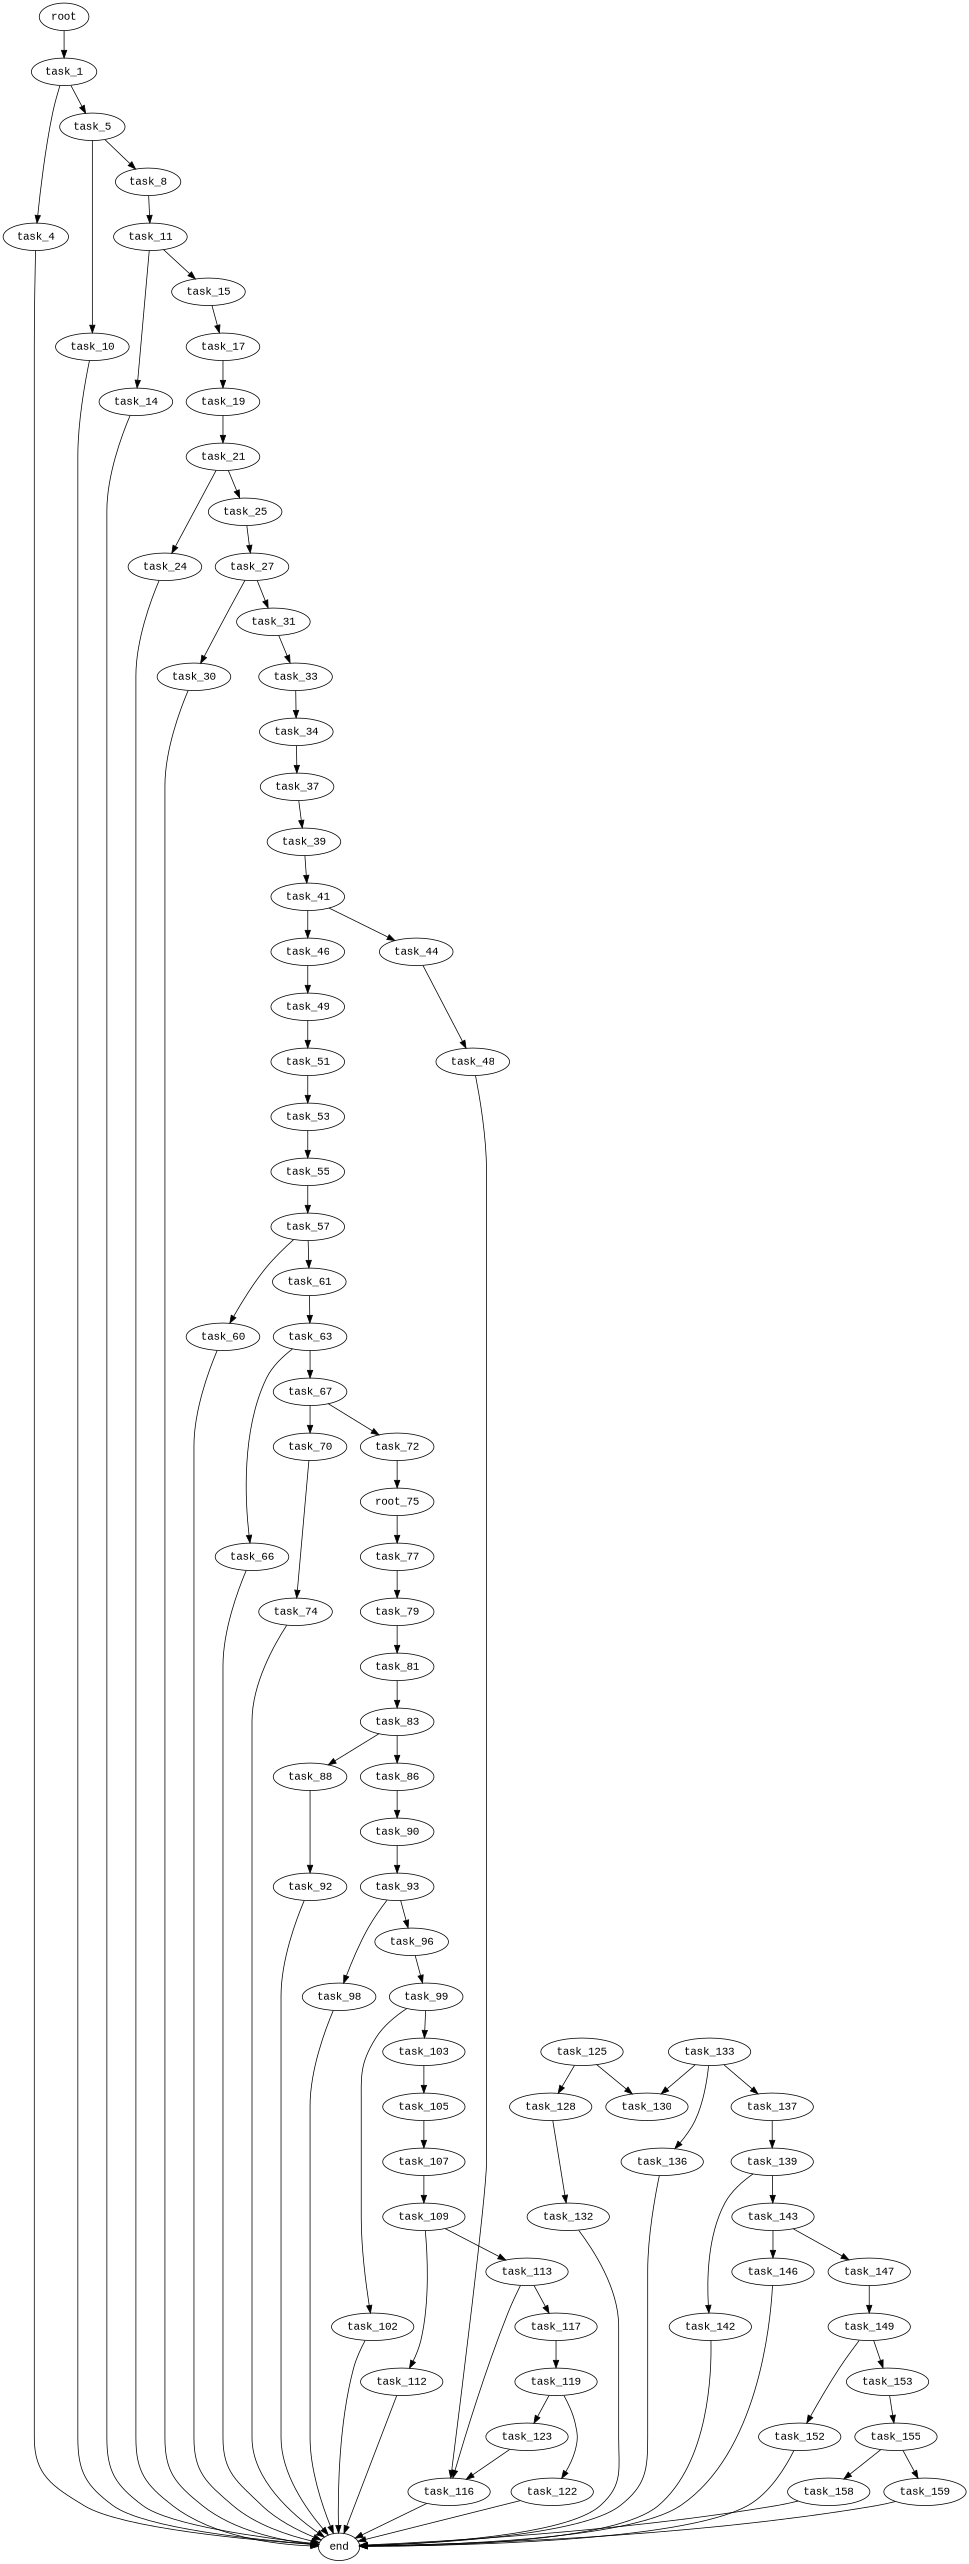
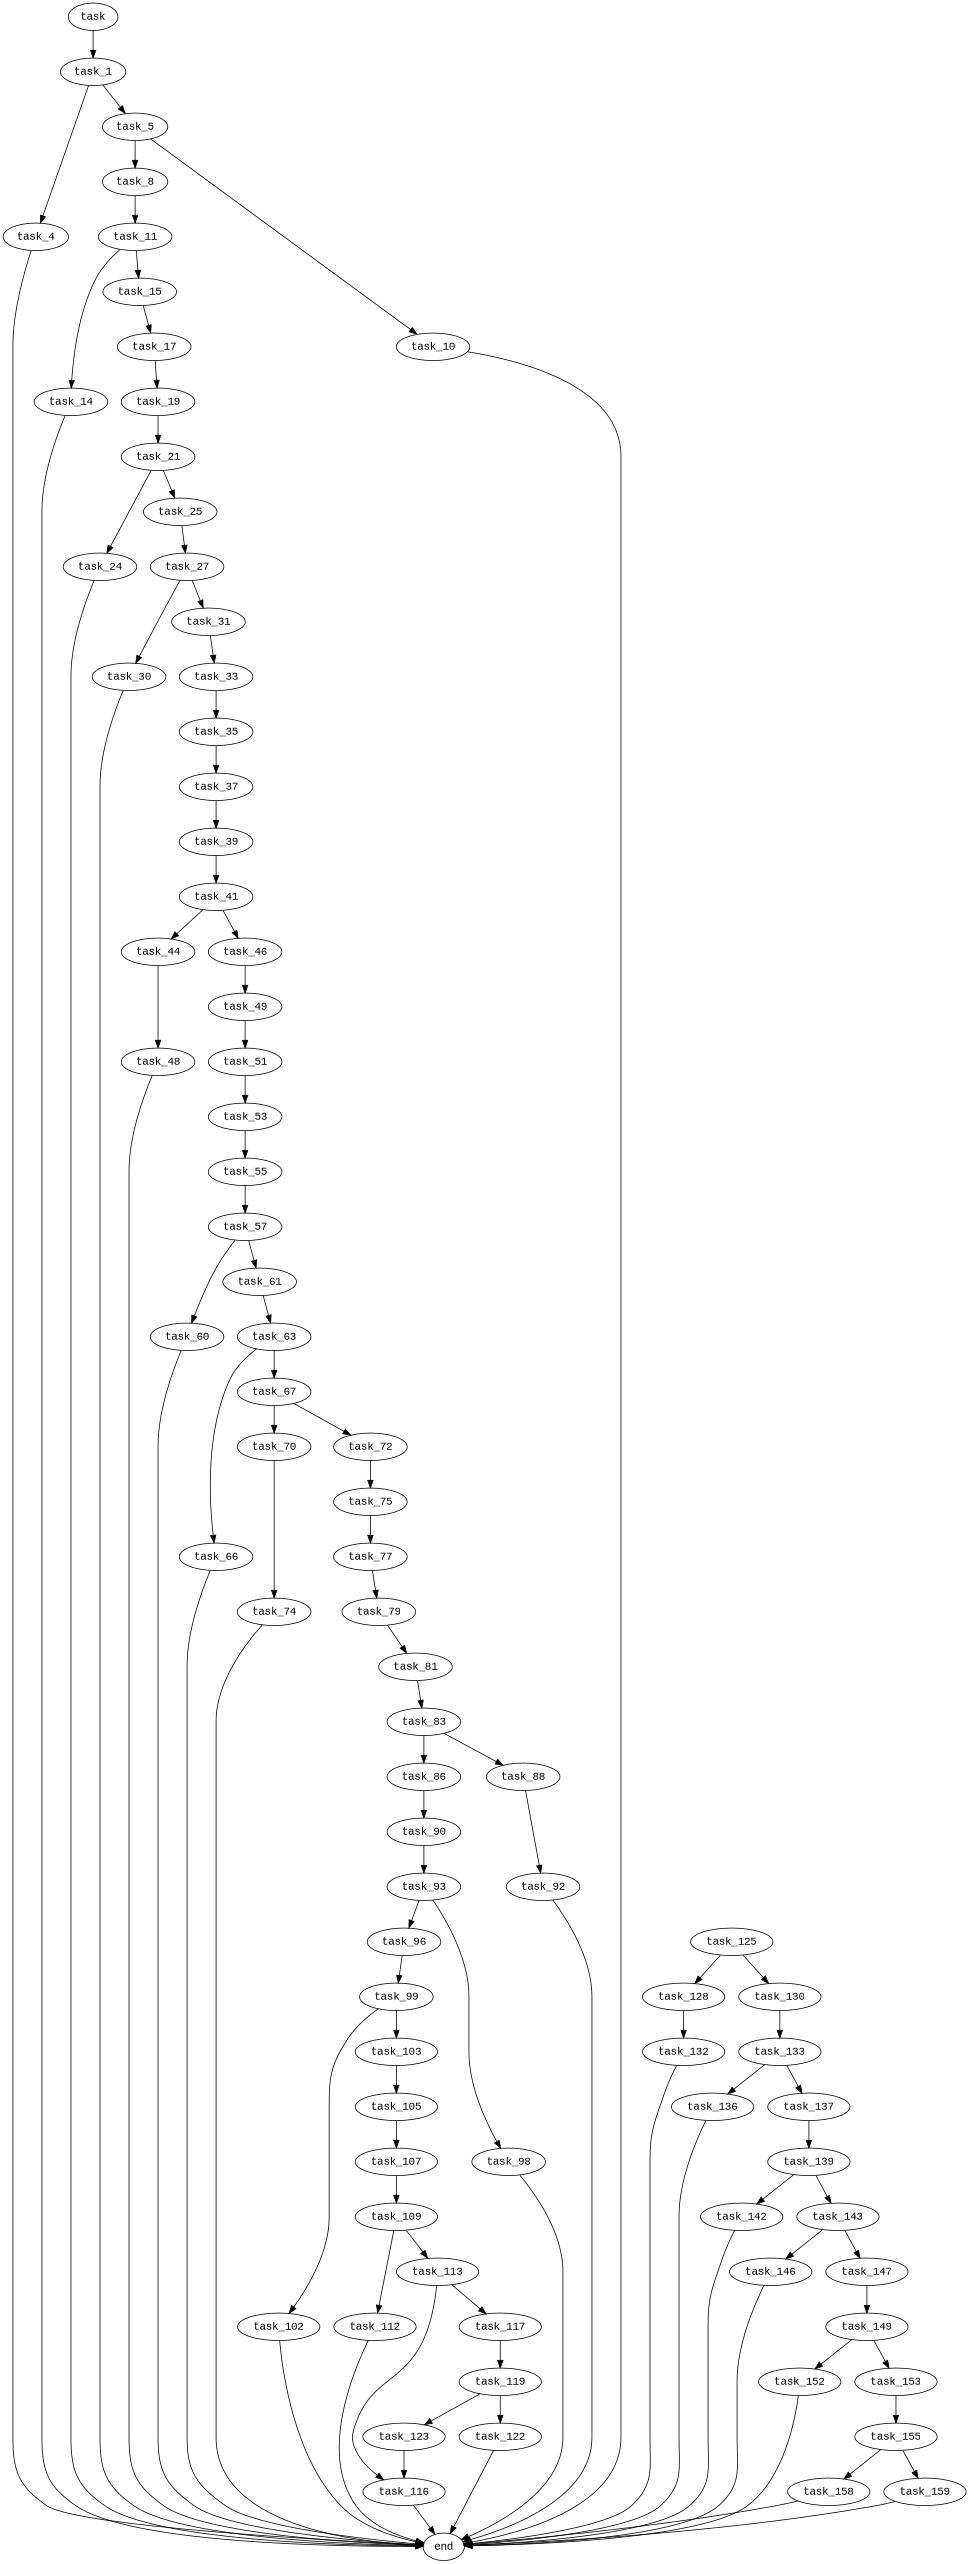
  digraph {
    fontname="Liberation Mono"
    node [fontname="Liberation Mono"]
    edge [fontname="Liberation Mono"]
-   root
+   root [label=task]
    task_1
    task_4
    task_5
    end
    task_8
    task_10
    task_11
    task_14
    task_15
    task_17
    task_19
    task_21
    task_24
    task_25
    task_27
    task_30
    task_31
    task_33
-   task_35 [label=task_34]
+   task_35
    task_37
    task_39
    task_41
    task_44
    task_46
    task_48
    task_49
    task_51
    task_53
    task_55
    task_57
    task_60
    task_61
    task_63
    task_66
    task_67
    task_70
    task_72
    task_74
-   task_75 [label=root_75]
+   task_75
    task_77
    task_79
    task_81
    task_83
    task_86
    task_88
    task_90
    task_92
    task_93
    task_96
    task_98
    task_99
    task_102
    task_103
    task_105
    task_107
    task_109
    task_112
    task_113
    task_116
    task_117
    task_119
    task_122
    task_123
    task_125
    task_128
    task_130
    task_132
    task_133
    task_136
    task_137
    task_139
    task_142
    task_143
    task_146
    task_147
    task_149
    task_152
    task_153
    task_155
    task_158
    task_159
    root -> task_1
    task_1 -> task_4
    task_1 -> task_5
    task_4 -> end
    task_5 -> task_8
    task_5 -> task_10
    task_8 -> task_11
    task_10 -> end
    task_11 -> task_14
    task_11 -> task_15
    task_14 -> end
    task_15 -> task_17
    task_17 -> task_19
    task_19 -> task_21
    task_21 -> task_24
    task_21 -> task_25
    task_24 -> end
    task_25 -> task_27
    task_27 -> task_30
    task_27 -> task_31
    task_30 -> end
    task_31 -> task_33
    task_33 -> task_35
    task_35 -> task_37
    task_37 -> task_39
    task_39 -> task_41
    task_41 -> task_44
    task_41 -> task_46
    task_44 -> task_48
    task_46 -> task_49
-   task_48 -> task_116
+   task_48 -> end
    task_49 -> task_51
    task_51 -> task_53
    task_53 -> task_55
    task_55 -> task_57
    task_57 -> task_60
    task_57 -> task_61
    task_60 -> end
    task_61 -> task_63
    task_63 -> task_66
    task_63 -> task_67
    task_66 -> end
    task_67 -> task_70
    task_67 -> task_72
    task_70 -> task_74
    task_72 -> task_75
    task_74 -> end
    task_75 -> task_77
    task_77 -> task_79
    task_79 -> task_81
    task_81 -> task_83
    task_83 -> task_86
    task_83 -> task_88
    task_86 -> task_90
    task_88 -> task_92
    task_90 -> task_93
    task_92 -> end
    task_93 -> task_96
    task_93 -> task_98
    task_96 -> task_99
    task_98 -> end
    task_99 -> task_102
    task_99 -> task_103
    task_102 -> end
    task_103 -> task_105
    task_105 -> task_107
    task_107 -> task_109
    task_109 -> task_112
    task_109 -> task_113
    task_112 -> end
    task_113 -> task_116
    task_113 -> task_117
    task_116 -> end
    task_117 -> task_119
    task_119 -> task_122
    task_119 -> task_123
    task_122 -> end
    task_123 -> task_116
    task_125 -> task_128
    task_125 -> task_130
    task_128 -> task_132
-   task_133 -> task_130
+   task_130 -> task_133
    task_132 -> end
    task_133 -> task_136
    task_133 -> task_137
    task_136 -> end
    task_137 -> task_139
    task_139 -> task_142
    task_139 -> task_143
    task_142 -> end
    task_143 -> task_146
    task_143 -> task_147
    task_146 -> end
    task_147 -> task_149
    task_149 -> task_152
    task_149 -> task_153
    task_152 -> end
    task_153 -> task_155
    task_155 -> task_158
    task_155 -> task_159
    task_158 -> end
    task_159 -> end
  }
